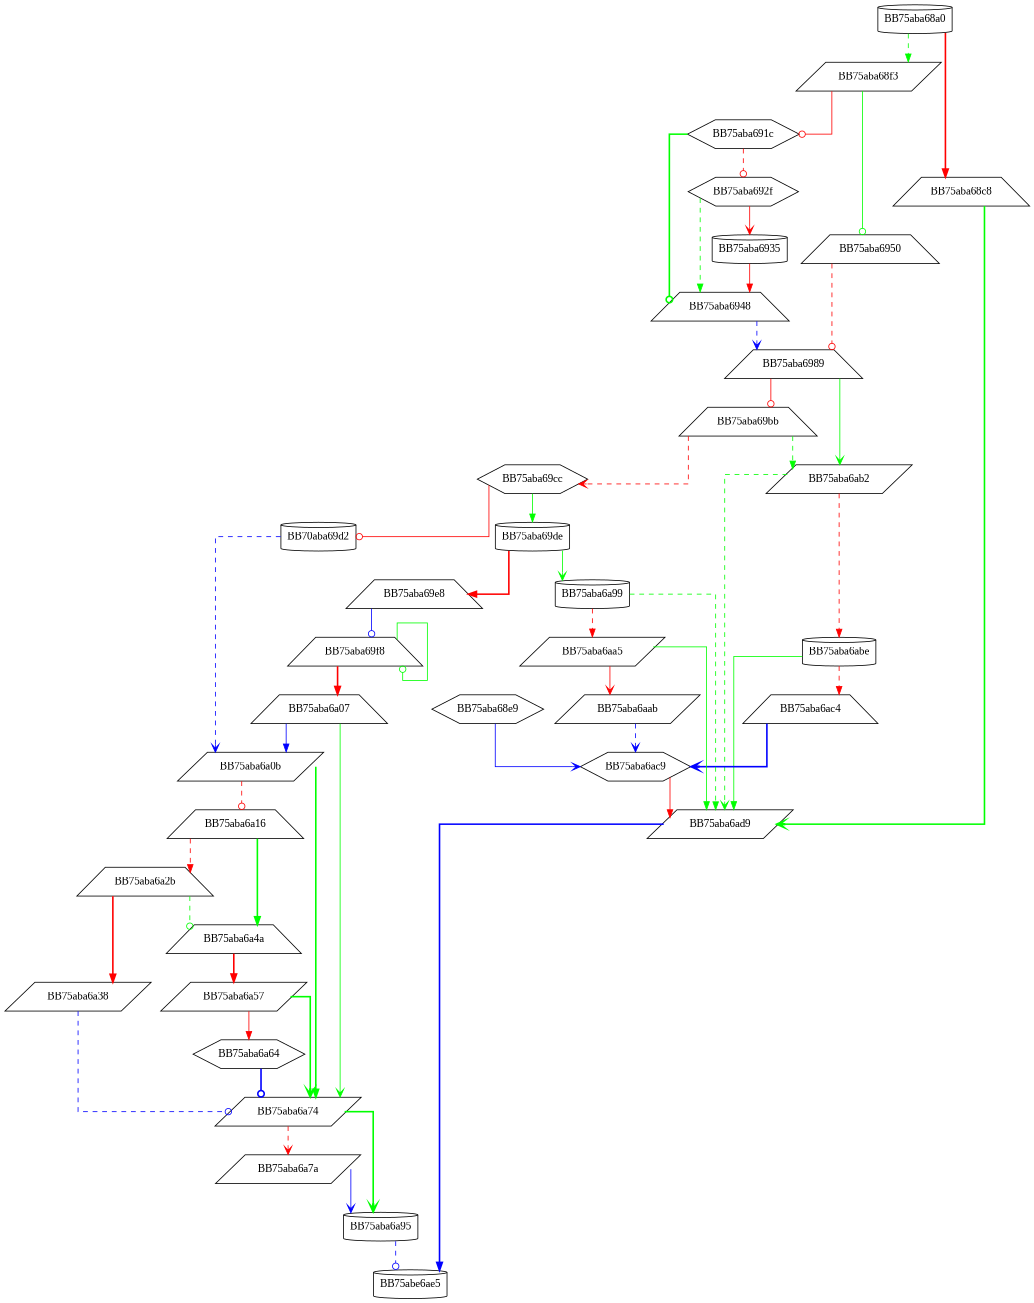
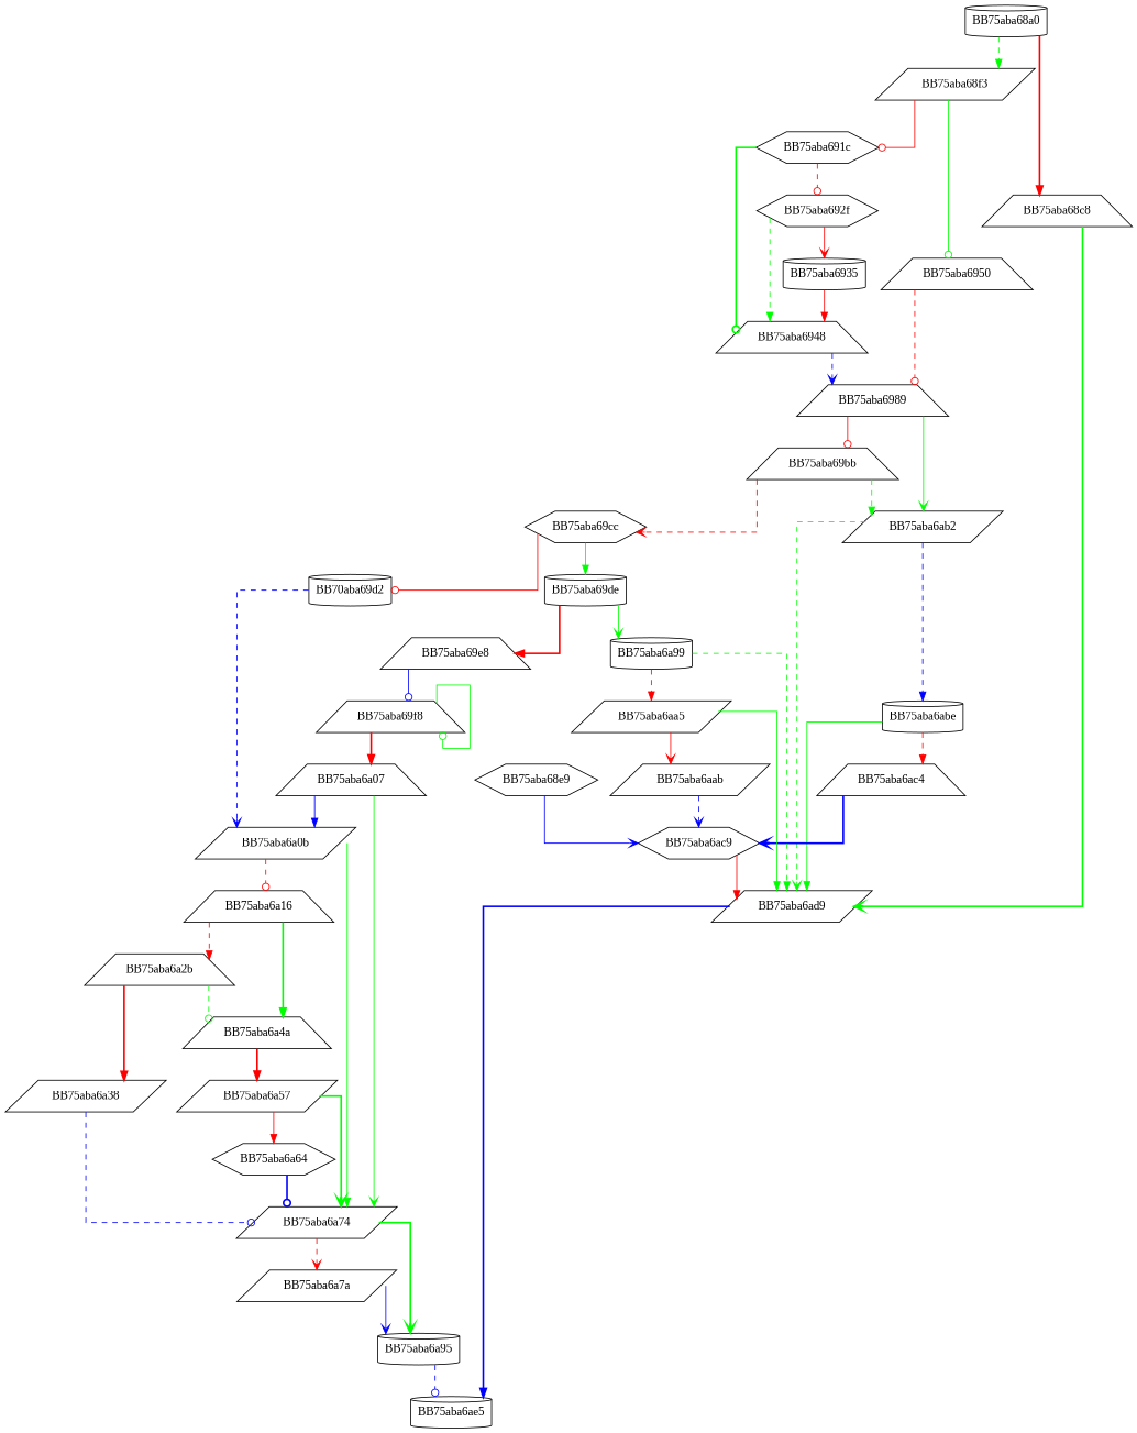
  digraph {
    fontname="Liberation Serif"
    splines=ortho
    node [fontname="Liberation Serif" shape=trapezium]
    edge [arrowhead=normal color=red fontname="Liberation Serif" style=dashed]
    BB75aba68a0 [shape=cylinder]
    BB75aba68f3 [shape=parallelogram]
    BB75aba68c8
    BB75aba6950
    BB75aba691c [shape=hexagon]
    BB75aba6ad9 [shape=parallelogram]
    BB75aba6989
    BB75aba6948
    BB75aba692f [shape=hexagon]
-   BB75aba6ae5 [shape=cylinder label=BB75abe6ae5]
+   BB75aba6ae5 [shape=cylinder]
    BB75aba68e9 [shape=hexagon]
    BB75aba6ac9 [shape=hexagon]
    BB75aba6ab2 [shape=parallelogram]
    BB75aba69bb
    BB75aba6935 [shape=cylinder]
    BB75aba6abe [shape=cylinder]
    BB75aba69cc [shape=hexagon]
    BB75aba6ac4
    BB75aba69de [shape=cylinder]
    n20 [label=BB70aba69d2 shape=cylinder]
    BB75aba6a99 [shape=cylinder]
    BB75aba69e8
    BB75aba6a0b [shape=parallelogram]
    BB75aba6aa5 [shape=parallelogram]
    BB75aba69f8
    BB75aba6a74 [shape=parallelogram]
    BB75aba6a16
    BB75aba6a95 [shape=cylinder]
    BB75aba6a7a [shape=parallelogram]
    BB75aba6a4a
    BB75aba6a2b
    BB75aba6aab [shape=parallelogram]
    BB75aba6a07
    BB75aba6a57 [shape=parallelogram]
    BB75aba6a38 [shape=parallelogram]
    BB75aba6a64 [shape=hexagon]
    BB75aba68a0 -> BB75aba68f3 [color=green]
    BB75aba68a0 -> BB75aba68c8 [style=bold]
    BB75aba68f3 -> BB75aba6950 [arrowhead=odot color=green style=solid]
    BB75aba68f3 -> BB75aba691c [arrowhead=odot style=solid]
    BB75aba68c8 -> BB75aba6ad9 [arrowhead=vee color=green style=bold]
    BB75aba6950 -> BB75aba6989 [arrowhead=odot]
    BB75aba691c -> BB75aba6948 [arrowhead=odot color=green style=bold]
    BB75aba691c -> BB75aba692f [arrowhead=odot]
    BB75aba6ad9 -> BB75aba6ae5 [color=blue style=bold]
    BB75aba6989 -> BB75aba6ab2 [arrowhead=vee color=green style=solid]
    BB75aba6989 -> BB75aba69bb [arrowhead=odot style=solid]
    BB75aba6948 -> BB75aba6989 [arrowhead=vee color=blue]
    BB75aba692f -> BB75aba6948 [color=green]
    BB75aba692f -> BB75aba6935 [arrowhead=vee style=solid]
    BB75aba68e9 -> BB75aba6ac9 [arrowhead=vee color=blue style=solid]
    BB75aba6ac9 -> BB75aba6ad9 [style=solid]
    BB75aba6ab2 -> BB75aba6ad9 [arrowhead=vee color=green]
-   BB75aba6ab2 -> BB75aba6abe
+   BB75aba6ab2 -> BB75aba6abe [color=blue]
    BB75aba69bb -> BB75aba6ab2 [color=green]
    BB75aba69bb -> BB75aba69cc [arrowhead=vee]
    BB75aba6935 -> BB75aba6948 [style=solid]
    BB75aba6abe -> BB75aba6ad9 [color=green style=solid]
    BB75aba6abe -> BB75aba6ac4
    BB75aba69cc -> BB75aba69de [color=green style=solid]
    BB75aba69cc -> n20 [arrowhead=odot style=solid]
    BB75aba6ac4 -> BB75aba6ac9 [arrowhead=vee color=blue style=bold]
    BB75aba69de -> BB75aba6a99 [arrowhead=vee color=green style=solid]
    BB75aba69de -> BB75aba69e8 [style=bold]
    n20 -> BB75aba6a0b [arrowhead=vee color=blue]
    BB75aba6a99 -> BB75aba6ad9 [color=green]
    BB75aba6a99 -> BB75aba6aa5
    BB75aba69e8 -> BB75aba69f8 [arrowhead=odot color=blue style=solid]
-   BB75aba6a0b -> BB75aba6a74 [color=green style=bold]
+   BB75aba6a0b -> BB75aba6a74 [color=green style=solid]
    BB75aba6a0b -> BB75aba6a16 [arrowhead=odot]
    BB75aba6aa5 -> BB75aba6ad9 [color=green style=solid]
    BB75aba6aa5 -> BB75aba6aab [arrowhead=vee style=solid]
    BB75aba69f8 -> BB75aba69f8 [arrowhead=odot color=green style=solid]
    BB75aba69f8 -> BB75aba6a07 [style=bold]
    BB75aba6a74 -> BB75aba6a95 [arrowhead=vee color=green style=bold]
    BB75aba6a74 -> BB75aba6a7a [arrowhead=vee]
    BB75aba6a16 -> BB75aba6a4a [color=green style=bold]
    BB75aba6a16 -> BB75aba6a2b
    BB75aba6a95 -> BB75aba6ae5 [arrowhead=odot color=blue]
    BB75aba6a7a -> BB75aba6a95 [arrowhead=vee color=blue style=solid]
    BB75aba6a4a -> BB75aba6a57 [style=bold]
    BB75aba6a2b -> BB75aba6a4a [arrowhead=odot color=green]
    BB75aba6a2b -> BB75aba6a38 [style=bold]
    BB75aba6aab -> BB75aba6ac9 [arrowhead=vee color=blue]
    BB75aba6a07 -> BB75aba6a0b [color=blue style=solid]
    BB75aba6a07 -> BB75aba6a74 [arrowhead=vee color=green style=solid]
    BB75aba6a57 -> BB75aba6a74 [arrowhead=vee color=green style=bold]
    BB75aba6a57 -> BB75aba6a64 [style=solid]
    BB75aba6a38 -> BB75aba6a74 [arrowhead=odot color=blue]
    BB75aba6a64 -> BB75aba6a74 [arrowhead=odot color=blue style=bold]
  }
